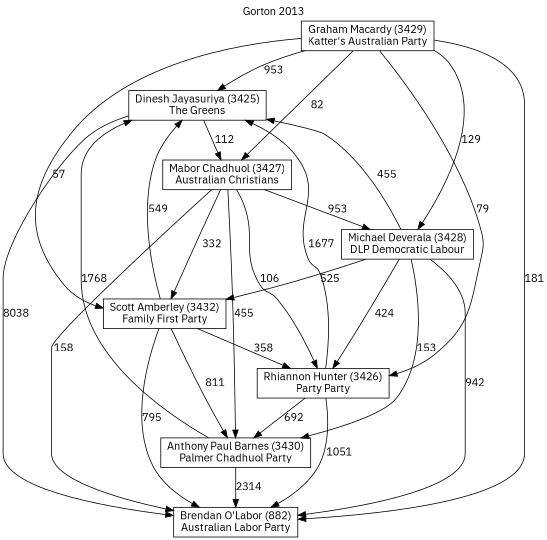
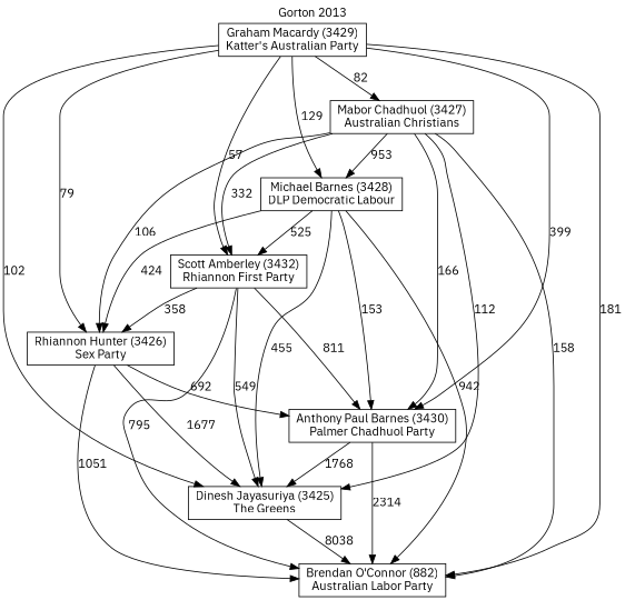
  digraph {
    fontname="IBM Plex Sans"
    label="Gorton 2013"
    labelloc=t
    mclimit=10
    node [fontname="IBM Plex Sans" shape=box]
    edge [fontname="IBM Plex Sans"]
-   n1 [label="Brendan O'Labor (882)\nAustralian Labor Party"]
+   n1 [label="Brendan O'Connor (882)\nAustralian Labor Party"]
    n2 [label="Dinesh Jayasuriya (3425)\nThe Greens"]
    n3 [label="Anthony Paul Barnes (3430)\nPalmer Chadhuol Party"]
-   n4 [label="Rhiannon Hunter (3426)\nParty Party"]
-   n5 [label="Scott Amberley (3432)\nFamily First Party"]
-   n6 [label="Michael Deverala (3428)\nDLP Democratic Labour"]
+   n4 [label="Rhiannon Hunter (3426)\nSex Party"]
+   n5 [label="Scott Amberley (3432)\nRhiannon First Party"]
+   n6 [label="Michael Barnes (3428)\nDLP Democratic Labour"]
    n7 [label="Mabor Chadhuol (3427)\nAustralian Christians"]
    n8 [label="Graham Macardy (3429)\nKatter's Australian Party"]
    n2 -> n1 [label=8038]
    n3 -> n1 [label=2314]
    n3 -> n2 [label=1768]
    n4 -> n1 [label=1051]
    n4 -> n2 [label=1677]
    n4 -> n3 [label=692]
    n5 -> n1 [label=795]
    n5 -> n2 [label=549]
    n5 -> n3 [label=811]
    n5 -> n4 [label=358]
    n6 -> n1 [label=942]
    n6 -> n2 [label=455]
    n6 -> n3 [label=153]
    n6 -> n4 [label=424]
    n6 -> n5 [label=525]
    n7 -> n1 [label=158]
-   n2 -> n7 [label=112]
-   n7 -> n3 [label=455]
+   n7 -> n2 [label=112]
+   n7 -> n3 [label=166]
    n7 -> n4 [label=106]
    n7 -> n5 [label=332]
    n7 -> n6 [label=953]
    n8 -> n1 [label=181]
-   n8 -> n2 [label=953]
+   n8 -> n2 [label=102]
+   n8 -> n3 [label=399]
    n8 -> n4 [label=79]
    n8 -> n5 [label=57]
    n8 -> n6 [label=129]
    n8 -> n7 [label=82]
  }
